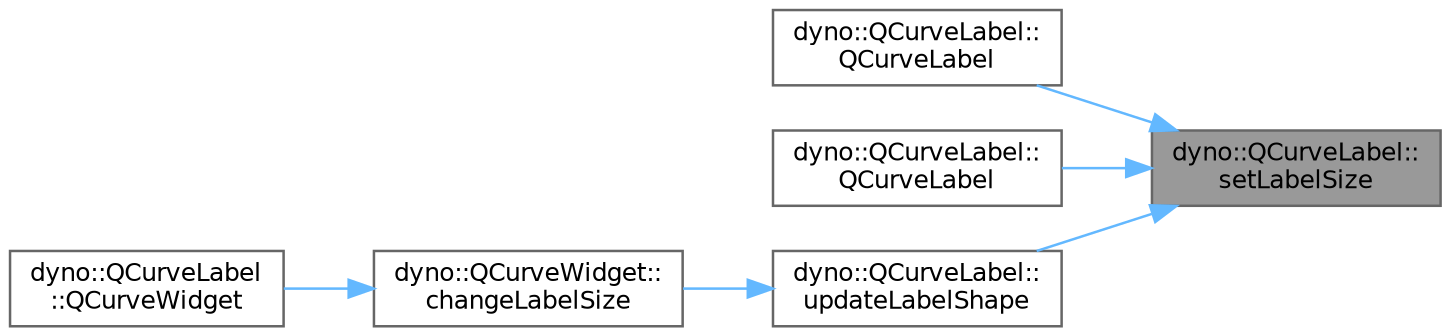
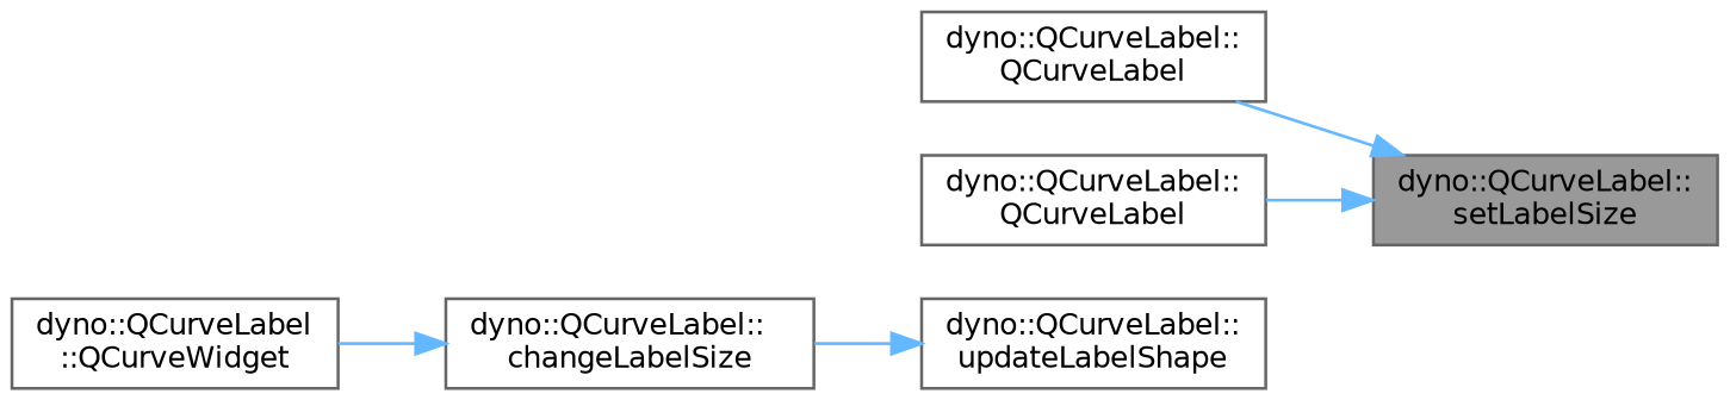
  digraph {
    rankdir=RL
    node [color=grey40 fillcolor=white fontname=Helvetica fontsize=10 shape=box style=filled]
    edge [color=steelblue1 dir=back fontname=Helvetica fontsize=10 labelfontname=Helvetica labelfontsize=10 style=solid]
    n1 [color=gray40 fillcolor=grey60 fontcolor=black height=0.2 label="dyno::QCurveLabel::\lsetLabelSize" width=0.4]
    n2 [height=0.2 label="dyno::QCurveLabel::\lQCurveLabel" width=0.4]
    n3 [height=0.2 label="dyno::QCurveLabel::\lQCurveLabel" width=0.4]
    n4 [height=0.2 label="dyno::QCurveLabel::\lupdateLabelShape" width=0.4]
-   n5 [height=0.2 label="dyno::QCurveWidget::\lchangeLabelSize" width=0.4]
+   n5 [height=0.2 label="dyno::QCurveLabel::\lchangeLabelSize" width=0.4]
    n6 [height=0.2 label="dyno::QCurveLabel\l::QCurveWidget" width=0.4]
    n1 -> n2
    n1 -> n3
-   n1 -> n4
    n4 -> n5
    n5 -> n6
  }
